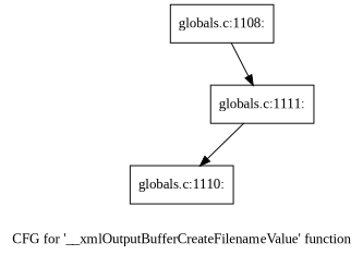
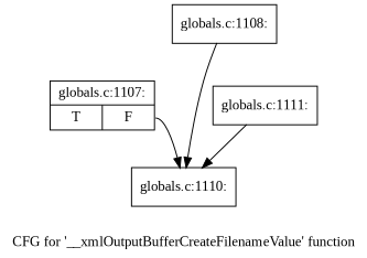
  digraph {
    fontname="Liberation Serif"
    label="CFG for '__xmlOutputBufferCreateFilenameValue' function"
    node [fontname="Liberation Serif" shape=record]
    edge [fontname="Liberation Serif"]
+   n1 [label="{globals.c:1107:|{<s0>T|<s1>F}}"]
    n2 [label="{globals.c:1110:}"]
    n3 [label="{globals.c:1108:}"]
    n4 [label="{globals.c:1111:}"]
-   n3 -> n4
+   n1 -> n2 [tailport=s1]
+   n3 -> n2
    n4 -> n2
  }
